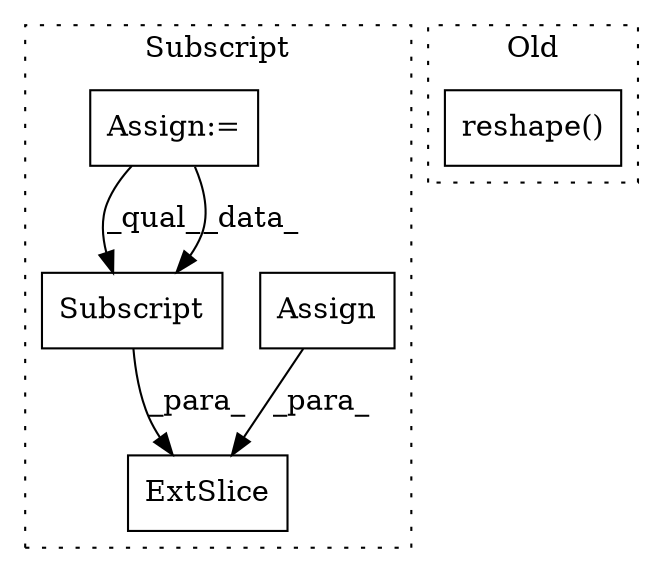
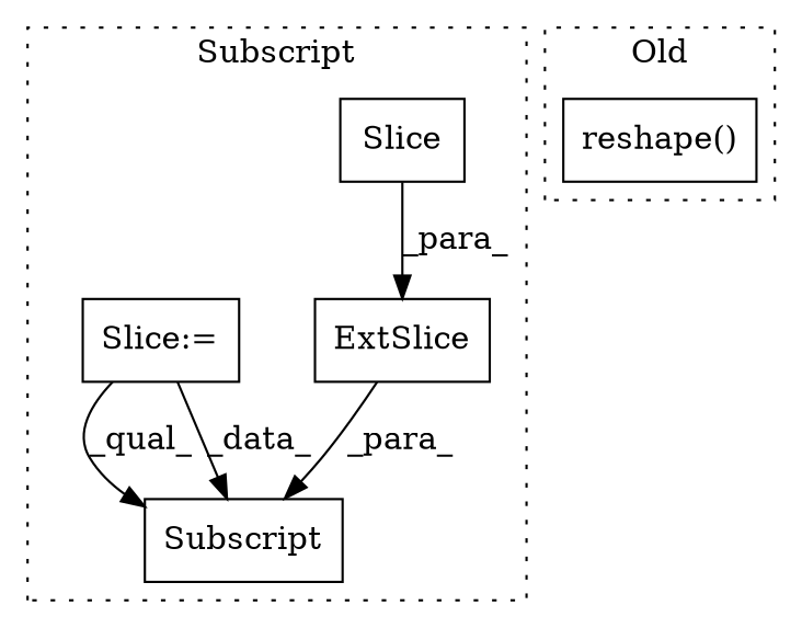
  digraph {
    node [shape=box]
-   n1 [a=80 l=1 label=Assign s=4536]
+   n1 [a=80 l=1 label=Slice s=4536]
    n2 [a=85 l=4 label=ExtSlice s=4521]
    n3 [a=63 l="20,0" label=Subscript s="4521,0"]
-   n4 [a=68 l=3 label="Assign:=" s=4410]
+   n4 [a=68 l=3 label="Slice:=" s=4410]
    n5 [a=75 l="10,1" label="reshape()" s="4575,4590"]
    subgraph cluster_1 {
      label=Subscript
      style=dotted
      n1
      n2
      n3
      n4
    }
    subgraph cluster_2 {
      label=Old
      style=dotted
      n5
    }
    n1 -> n2 [label=_para_]
-   n3 -> n2 [label=_para_]
+   n2 -> n3 [label=_para_]
    n4 -> n3 [label=_qual_]
    n4 -> n3 [label=_data_]
  }
